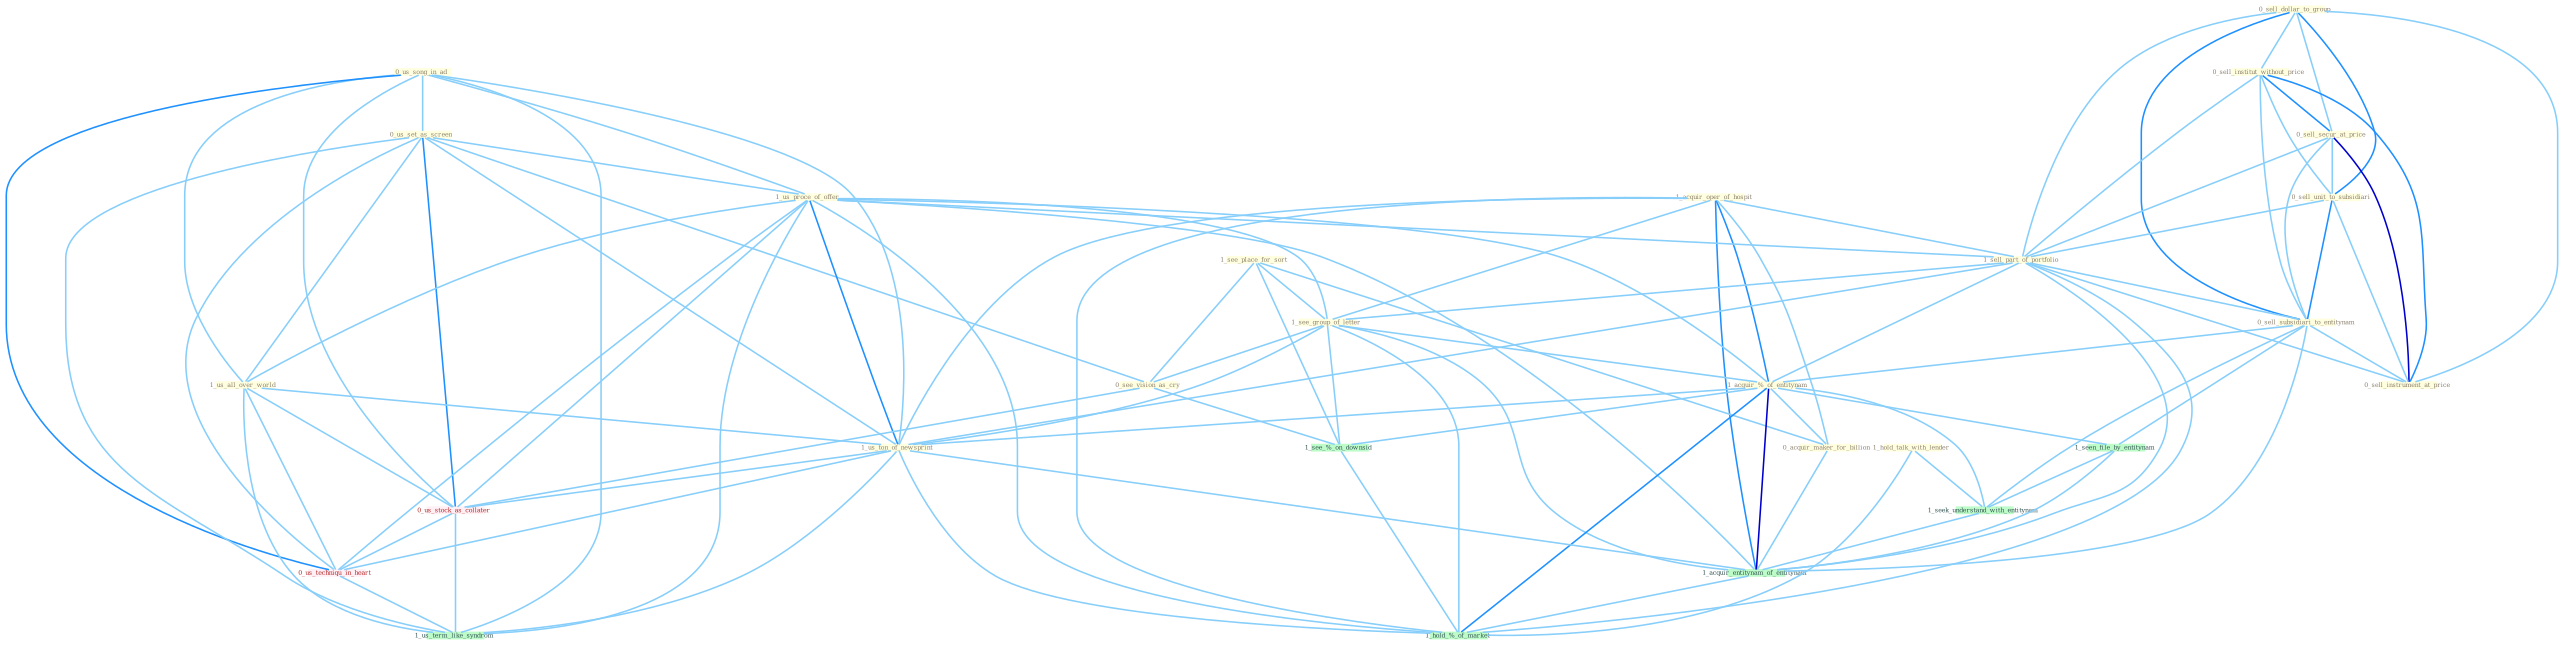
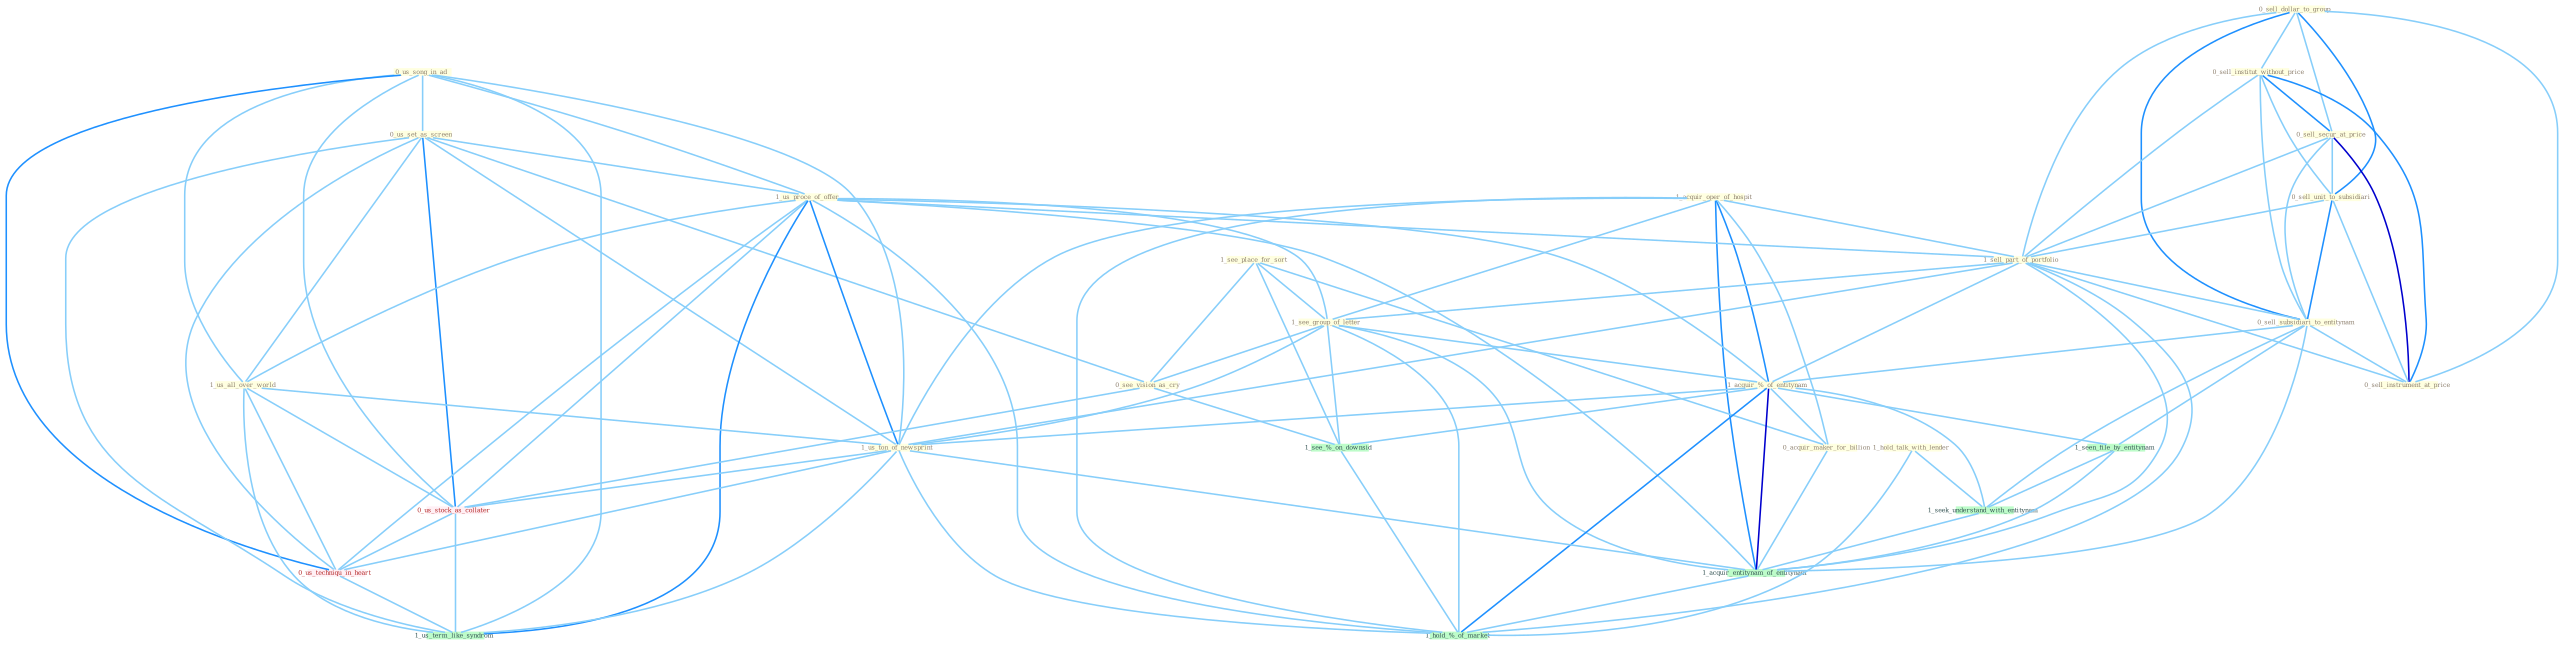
  graph {
    node [color="#ffffe0" fixedsize=true fontcolor="#8b7d6b" fontsize=4 shape=polygon style=filled]
    edge [color="#87cefa" w=1]
    "0_us_song_in_ad " [height=.06 width=.5]
    "0_us_set_as_screen " [height=.06 width=.5]
    "0_sell_dollar_to_group " [height=.06 width=.5]
    "1_acquir_oper_of_hospit " [height=.06 width=.5]
    "0_sell_institut_without_price " [height=.06 width=.5]
    "0_sell_secur_at_price " [height=.06 width=.5]
    "1_us_proce_of_offer " [height=.06 width=.5]
    "1_hold_talk_with_lender " [height=.06 width=.5]
    "1_us_all_over_world " [height=.06 width=.5]
    "0_sell_unit_to_subsidiari " [height=.06 width=.5]
    "1_see_place_for_sort " [height=.06 width=.5]
    "1_sell_part_of_portfolio " [height=.06 width=.5]
    "1_see_group_of_letter " [height=.06 width=.5]
    "0_sell_subsidiari_to_entitynam " [height=.06 width=.5]
    "1_acquir_%_of_entitynam " [height=.06 width=.5]
    "0_acquir_maker_for_billion " [height=.06 width=.5]
    "0_see_vision_as_cry " [height=.06 width=.5]
    "0_sell_instrument_at_price " [height=.06 width=.5]
    "1_us_ton_of_newsprint " [height=.06 width=.5]
    "0_us_stock_as_collater " [color="#fff0f5" fontcolor="#b22222" height=.06 width=.5]
    "0_us_techniqu_in_heart " [color="#fff0f5" fontcolor="#b22222" height=.06 width=.5]
    "1_us_term_like_syndrom " [color="#BDFCC9" fontcolor="#2f4f4f" height=.06 width=.5]
    "1_acquir_entitynam_of_entitynam " [color="#BDFCC9" fontcolor="#2f4f4f" height=.06 width=.5]
    "1_hold_%_of_market " [color="#BDFCC9" fontcolor="#2f4f4f" height=.06 width=.5]
    "1_seek_understand_with_entitynam " [color="#BDFCC9" fontcolor="#2f4f4f" height=.06 width=.5]
    "1_see_%_on_downsid " [color="#BDFCC9" fontcolor="#2f4f4f" height=.06 width=.5]
    "1_seen_file_by_entitynam " [color="#BDFCC9" fontcolor="#2f4f4f" height=.06 width=.5]
    subgraph sub_1 {
      "0_us_song_in_ad "
      "0_us_set_as_screen "
      "0_sell_dollar_to_group "
      "1_acquir_oper_of_hospit "
      "0_sell_institut_without_price "
      "0_sell_secur_at_price "
      "1_us_proce_of_offer "
      "1_hold_talk_with_lender "
      "1_us_all_over_world "
      "0_sell_unit_to_subsidiari "
      "1_see_place_for_sort "
      "1_sell_part_of_portfolio "
      "1_see_group_of_letter "
      "0_sell_subsidiari_to_entitynam "
      "1_acquir_%_of_entitynam "
      "0_acquir_maker_for_billion "
      "0_see_vision_as_cry "
      "0_sell_instrument_at_price "
      "1_us_ton_of_newsprint "
    }
    subgraph sub_2 {
      "0_us_stock_as_collater "
      "0_us_techniqu_in_heart "
    }
    "0_us_song_in_ad " -- "0_us_set_as_screen "
    "0_us_song_in_ad " -- "1_us_proce_of_offer "
    "0_us_song_in_ad " -- "1_us_all_over_world "
    "0_us_song_in_ad " -- "1_us_ton_of_newsprint "
    "0_us_song_in_ad " -- "0_us_stock_as_collater "
    "0_us_song_in_ad " -- "0_us_techniqu_in_heart " [color="#1e90ff" w=2]
    "0_us_song_in_ad " -- "1_us_term_like_syndrom "
    "0_us_set_as_screen " -- "1_us_proce_of_offer "
    "0_us_set_as_screen " -- "1_us_all_over_world "
    "0_us_set_as_screen " -- "0_see_vision_as_cry "
    "0_us_set_as_screen " -- "1_us_ton_of_newsprint "
    "0_us_set_as_screen " -- "0_us_stock_as_collater " [color="#1e90ff" w=2]
    "0_us_set_as_screen " -- "0_us_techniqu_in_heart "
    "0_us_set_as_screen " -- "1_us_term_like_syndrom "
    "0_sell_dollar_to_group " -- "0_sell_institut_without_price "
    "0_sell_dollar_to_group " -- "0_sell_secur_at_price "
    "0_sell_dollar_to_group " -- "0_sell_unit_to_subsidiari " [color="#1e90ff" w=2]
    "0_sell_dollar_to_group " -- "1_sell_part_of_portfolio "
    "0_sell_dollar_to_group " -- "0_sell_subsidiari_to_entitynam " [color="#1e90ff" w=2]
    "0_sell_dollar_to_group " -- "0_sell_instrument_at_price "
    "1_acquir_oper_of_hospit " -- "1_sell_part_of_portfolio "
    "1_acquir_oper_of_hospit " -- "1_see_group_of_letter "
    "1_acquir_oper_of_hospit " -- "1_acquir_%_of_entitynam " [color="#1e90ff" w=2]
    "1_acquir_oper_of_hospit " -- "0_acquir_maker_for_billion "
    "1_acquir_oper_of_hospit " -- "1_us_ton_of_newsprint "
    "1_acquir_oper_of_hospit " -- "1_acquir_entitynam_of_entitynam " [color="#1e90ff" w=2]
    "1_acquir_oper_of_hospit " -- "1_hold_%_of_market "
    "0_sell_institut_without_price " -- "0_sell_secur_at_price " [color="#1e90ff" w=2]
    "0_sell_institut_without_price " -- "0_sell_unit_to_subsidiari "
    "0_sell_institut_without_price " -- "1_sell_part_of_portfolio "
    "0_sell_institut_without_price " -- "0_sell_subsidiari_to_entitynam "
    "0_sell_institut_without_price " -- "0_sell_instrument_at_price " [color="#1e90ff" w=2]
    "0_sell_secur_at_price " -- "0_sell_unit_to_subsidiari "
    "0_sell_secur_at_price " -- "1_sell_part_of_portfolio "
    "0_sell_secur_at_price " -- "0_sell_subsidiari_to_entitynam "
    "0_sell_secur_at_price " -- "0_sell_instrument_at_price " [color="#0000cd" w=3]
    "1_us_proce_of_offer " -- "1_us_all_over_world "
    "1_us_proce_of_offer " -- "1_sell_part_of_portfolio "
    "1_us_proce_of_offer " -- "1_see_group_of_letter "
    "1_us_proce_of_offer " -- "1_acquir_%_of_entitynam "
    "1_us_proce_of_offer " -- "1_us_ton_of_newsprint " [color="#1e90ff" w=2]
    "1_us_proce_of_offer " -- "0_us_stock_as_collater "
    "1_us_proce_of_offer " -- "0_us_techniqu_in_heart "
-   "1_us_proce_of_offer " -- "1_us_term_like_syndrom "
+   "1_us_proce_of_offer " -- "1_us_term_like_syndrom " [color="#1e90ff"]
    "1_us_proce_of_offer " -- "1_acquir_entitynam_of_entitynam "
    "1_us_proce_of_offer " -- "1_hold_%_of_market "
    "1_hold_talk_with_lender " -- "1_hold_%_of_market "
    "1_hold_talk_with_lender " -- "1_seek_understand_with_entitynam "
    "1_us_all_over_world " -- "1_us_ton_of_newsprint "
    "1_us_all_over_world " -- "0_us_stock_as_collater "
    "1_us_all_over_world " -- "0_us_techniqu_in_heart "
    "1_us_all_over_world " -- "1_us_term_like_syndrom "
    "0_sell_unit_to_subsidiari " -- "1_sell_part_of_portfolio "
    "0_sell_unit_to_subsidiari " -- "0_sell_subsidiari_to_entitynam " [color="#1e90ff" w=2]
    "0_sell_unit_to_subsidiari " -- "0_sell_instrument_at_price "
    "1_see_place_for_sort " -- "1_see_group_of_letter "
    "1_see_place_for_sort " -- "0_acquir_maker_for_billion "
    "1_see_place_for_sort " -- "0_see_vision_as_cry "
    "1_see_place_for_sort " -- "1_see_%_on_downsid "
    "1_sell_part_of_portfolio " -- "1_see_group_of_letter "
    "1_sell_part_of_portfolio " -- "0_sell_subsidiari_to_entitynam "
    "1_sell_part_of_portfolio " -- "1_acquir_%_of_entitynam "
    "1_sell_part_of_portfolio " -- "0_sell_instrument_at_price "
    "1_sell_part_of_portfolio " -- "1_us_ton_of_newsprint "
    "1_sell_part_of_portfolio " -- "1_acquir_entitynam_of_entitynam "
    "1_sell_part_of_portfolio " -- "1_hold_%_of_market "
    "1_see_group_of_letter " -- "1_acquir_%_of_entitynam "
    "1_see_group_of_letter " -- "0_see_vision_as_cry "
    "1_see_group_of_letter " -- "1_us_ton_of_newsprint "
    "1_see_group_of_letter " -- "1_acquir_entitynam_of_entitynam "
    "1_see_group_of_letter " -- "1_hold_%_of_market "
    "1_see_group_of_letter " -- "1_see_%_on_downsid "
    "0_sell_subsidiari_to_entitynam " -- "1_acquir_%_of_entitynam "
    "0_sell_subsidiari_to_entitynam " -- "0_sell_instrument_at_price "
    "0_sell_subsidiari_to_entitynam " -- "1_acquir_entitynam_of_entitynam "
    "0_sell_subsidiari_to_entitynam " -- "1_seek_understand_with_entitynam "
    "0_sell_subsidiari_to_entitynam " -- "1_seen_file_by_entitynam "
    "1_acquir_%_of_entitynam " -- "0_acquir_maker_for_billion "
    "1_acquir_%_of_entitynam " -- "1_us_ton_of_newsprint "
    "1_acquir_%_of_entitynam " -- "1_acquir_entitynam_of_entitynam " [color="#0000cd" w=3]
    "1_acquir_%_of_entitynam " -- "1_hold_%_of_market " [color="#1e90ff" w=2]
    "1_acquir_%_of_entitynam " -- "1_seek_understand_with_entitynam "
    "1_acquir_%_of_entitynam " -- "1_see_%_on_downsid "
    "1_acquir_%_of_entitynam " -- "1_seen_file_by_entitynam "
    "0_acquir_maker_for_billion " -- "1_acquir_entitynam_of_entitynam "
    "0_see_vision_as_cry " -- "0_us_stock_as_collater "
    "0_see_vision_as_cry " -- "1_see_%_on_downsid "
    "1_us_ton_of_newsprint " -- "0_us_stock_as_collater "
    "1_us_ton_of_newsprint " -- "0_us_techniqu_in_heart "
    "1_us_ton_of_newsprint " -- "1_us_term_like_syndrom "
    "1_us_ton_of_newsprint " -- "1_acquir_entitynam_of_entitynam "
    "1_us_ton_of_newsprint " -- "1_hold_%_of_market "
    "0_us_stock_as_collater " -- "0_us_techniqu_in_heart "
    "0_us_stock_as_collater " -- "1_us_term_like_syndrom "
    "0_us_techniqu_in_heart " -- "1_us_term_like_syndrom "
    "1_acquir_entitynam_of_entitynam " -- "1_hold_%_of_market "
    "1_seek_understand_with_entitynam " -- "1_acquir_entitynam_of_entitynam "
    "1_see_%_on_downsid " -- "1_hold_%_of_market "
    "1_seen_file_by_entitynam " -- "1_acquir_entitynam_of_entitynam "
    "1_seen_file_by_entitynam " -- "1_seek_understand_with_entitynam "
  }
